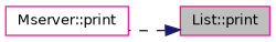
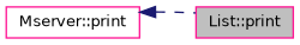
  digraph {
    rankdir=RL
    node [color=deeppink fontname=Helvetica fontsize=10 shape=record style=filled]
    n1 [fillcolor=grey75 fontcolor=black height=0.2 label="List::print" width=0.4]
    n2 [fillcolor=white height=0.2 label="Mserver::print" width=0.4]
-   n1 -> n2 [color=midnightblue dir=back fontname=Helvetica fontsize=10 labelfontname=Helvetica labelfontsize=10 style=dashed]
+   n2 -> n1 [color=midnightblue dir=back fontname=Helvetica fontsize=10 labelfontname=Helvetica labelfontsize=10 style=dashed]
  }
